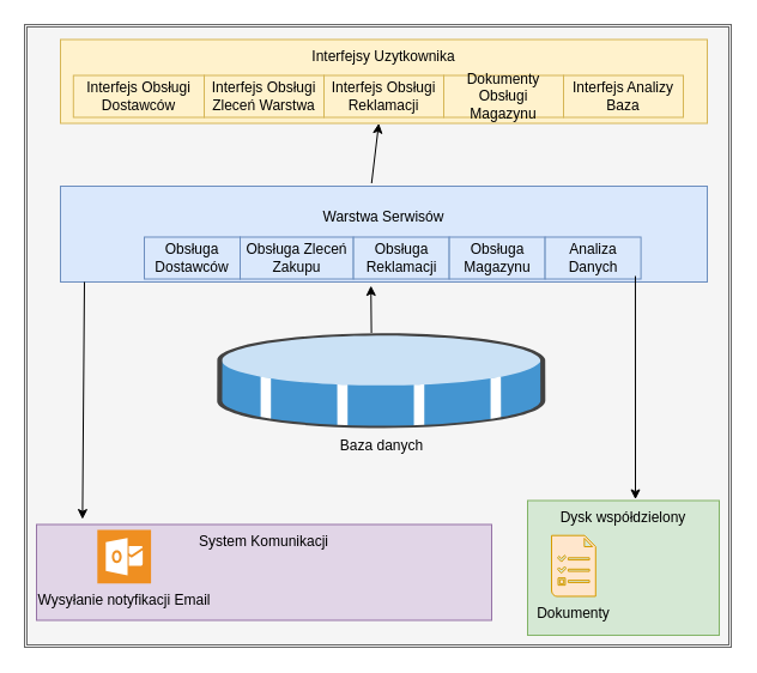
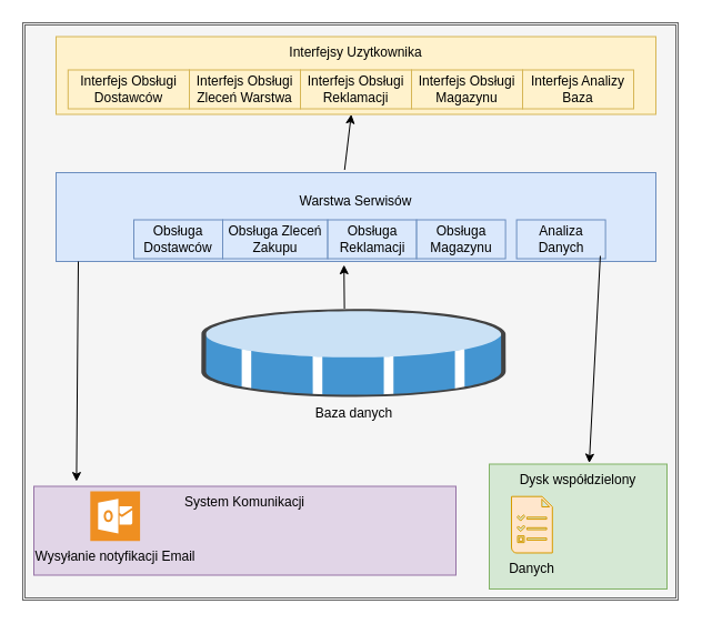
  <mxCell id="0" />
  <mxCell id="1" parent="0" />
  <mxCell id="2" value="" style="shape=ext;double=1;rounded=0;whiteSpace=wrap;html=1;labelBackgroundColor=#99CCFF;fillColor=#f5f5f5;strokeColor=#666666;fontColor=#333333;" vertex="1" parent="1"><mxGeometry x="20" y="20" width="590" height="520" as="geometry" /></mxCell>
  <mxCell id="3" value="Interfejsy Uzytkownika" style="rounded=0;whiteSpace=wrap;html=1;fillColor=#fff2cc;strokeColor=#d6b656;horizontal=1;verticalAlign=top;" vertex="1" parent="1"><mxGeometry x="50" y="32.5" width="540" height="70" as="geometry" /></mxCell>
  <mxCell id="4" value="" style="rounded=0;whiteSpace=wrap;html=1;" vertex="1" parent="1"><mxGeometry x="120" y="177.5" width="100" height="30" as="geometry" /></mxCell>
  <mxCell id="5" value="&lt;div&gt;Baza danych&lt;/div&gt;" style="shadow=0;dashed=0;html=1;labelPosition=center;verticalLabelPosition=bottom;verticalAlign=top;align=center;outlineConnect=0;shape=mxgraph.veeam.3d.datastore_volume;" vertex="1" parent="1"><mxGeometry x="180.8" y="277.5" width="274" height="80" as="geometry" /></mxCell>
  <mxCell id="6" value="&lt;blockquote&gt;&lt;blockquote&gt;&lt;blockquote&gt;&lt;div align=&quot;center&quot;&gt;Warstwa Serwisów&lt;/div&gt;&lt;/blockquote&gt;&lt;/blockquote&gt;&lt;/blockquote&gt;" style="rounded=0;whiteSpace=wrap;html=1;fillColor=#dae8fc;strokeColor=#6c8ebf;align=center;horizontal=1;verticalAlign=top;" vertex="1" parent="1"><mxGeometry x="50" y="155" width="540" height="80" as="geometry" /></mxCell>
  <mxCell id="7" value="Interfejs Obsługi Dostawców" style="rounded=0;whiteSpace=wrap;html=1;fillColor=#fff2cc;strokeColor=#d6b656;horizontal=1;verticalAlign=middle;" vertex="1" parent="1"><mxGeometry x="60.8" y="62.5" width="109.2" height="35" as="geometry" /></mxCell>
  <mxCell id="8" value="Interfejs Obsługi Zleceń Warstwa" style="rounded=0;whiteSpace=wrap;html=1;fillColor=#fff2cc;strokeColor=#d6b656;horizontal=1;verticalAlign=middle;" vertex="1" parent="1"><mxGeometry x="170" y="62.5" width="100" height="35" as="geometry" /></mxCell>
  <mxCell id="9" value="Interfejs Obsługi Reklamacji" style="rounded=0;whiteSpace=wrap;html=1;fillColor=#fff2cc;strokeColor=#d6b656;horizontal=1;verticalAlign=middle;" vertex="1" parent="1"><mxGeometry x="270" y="62.5" width="100" height="35" as="geometry" /></mxCell>
- <mxCell id="10" value="Dokumenty Obsługi Magazynu" style="rounded=0;whiteSpace=wrap;html=1;fillColor=#fff2cc;strokeColor=#d6b656;horizontal=1;verticalAlign=middle;" vertex="1" parent="1"><mxGeometry x="370" y="62.5" width="100" height="35" as="geometry" /></mxCell>
+ <mxCell id="10" value="Interfejs Obsługi Magazynu" style="rounded=0;whiteSpace=wrap;html=1;fillColor=#fff2cc;strokeColor=#d6b656;horizontal=1;verticalAlign=middle;" vertex="1" parent="1"><mxGeometry x="370" y="62.5" width="100" height="35" as="geometry" /></mxCell>
  <mxCell id="11" value="Interfejs Analizy Baza" style="rounded=0;whiteSpace=wrap;html=1;fillColor=#fff2cc;strokeColor=#d6b656;horizontal=1;verticalAlign=middle;" vertex="1" parent="1"><mxGeometry x="470" y="62.5" width="100" height="35" as="geometry" /></mxCell>
  <mxCell id="12" value="Obsługa Dostawców" style="rounded=0;whiteSpace=wrap;html=1;fillColor=#dae8fc;strokeColor=#6c8ebf;align=center;horizontal=1;verticalAlign=middle;" vertex="1" parent="1"><mxGeometry x="120" y="197.5" width="80" height="35" as="geometry" /></mxCell>
  <mxCell id="13" value="Obsługa Zleceń Zakupu" style="rounded=0;whiteSpace=wrap;html=1;fillColor=#dae8fc;strokeColor=#6c8ebf;align=center;horizontal=1;verticalAlign=middle;" vertex="1" parent="1"><mxGeometry x="200" y="197.5" width="94.6" height="35" as="geometry" /></mxCell>
  <mxCell id="14" value="&lt;div&gt;Obsługa Reklamacji&lt;/div&gt;" style="rounded=0;whiteSpace=wrap;html=1;fillColor=#dae8fc;strokeColor=#6c8ebf;align=center;horizontal=1;verticalAlign=middle;" vertex="1" parent="1"><mxGeometry x="294.6" y="197.5" width="80" height="35" as="geometry" /></mxCell>
  <mxCell id="15" value="Obsługa Magazynu" style="rounded=0;whiteSpace=wrap;html=1;fillColor=#dae8fc;strokeColor=#6c8ebf;align=center;horizontal=1;verticalAlign=middle;" vertex="1" parent="1"><mxGeometry x="374.6" y="197.5" width="80" height="35" as="geometry" /></mxCell>
- <mxCell id="16" value="Analiza Danych" style="rounded=0;whiteSpace=wrap;html=1;fillColor=#dae8fc;strokeColor=#6c8ebf;align=center;horizontal=1;verticalAlign=middle;" vertex="1" parent="1"><mxGeometry x="454.6" y="197.5" width="80" height="35" as="geometry" /></mxCell>
+ <mxCell id="16" value="Analiza Danych" style="rounded=0;whiteSpace=wrap;html=1;fillColor=#dae8fc;strokeColor=#6c8ebf;align=center;horizontal=1;verticalAlign=middle;" vertex="1" parent="1"><mxGeometry x="464.6" y="197.5" width="80" height="35" as="geometry" /></mxCell>
  <mxCell id="17" value="" style="endArrow=classic;html=1;entryX=0.48;entryY=1.038;entryDx=0;entryDy=0;entryPerimeter=0;" edge="1" parent="1" target="6"><mxGeometry width="50" height="50" relative="1" as="geometry"><mxPoint x="309.6" y="277.5" as="sourcePoint" /><mxPoint x="359.6" y="227.5" as="targetPoint" /></mxGeometry></mxCell>
  <mxCell id="18" value="" style="endArrow=classic;html=1;exitX=0.481;exitY=-0.031;exitDx=0;exitDy=0;exitPerimeter=0;" edge="1" parent="1" source="6" target="3"><mxGeometry width="50" height="50" relative="1" as="geometry"><mxPoint x="350" y="132.5" as="sourcePoint" /><mxPoint x="300" y="122.5" as="targetPoint" /></mxGeometry></mxCell>
  <mxCell id="19" value="System Komunikacji" style="rounded=0;whiteSpace=wrap;html=1;fillColor=#e1d5e7;strokeColor=#9673a6;align=center;horizontal=1;verticalAlign=top;" vertex="1" parent="1"><mxGeometry x="30" y="437.5" width="380" height="80" as="geometry" /></mxCell>
  <mxCell id="20" value="&lt;div&gt;Wysyłanie notyfikacji Email&lt;/div&gt;" style="shadow=0;dashed=0;html=1;strokeColor=none;fillColor=#EF8F21;labelPosition=center;verticalLabelPosition=bottom;verticalAlign=top;align=center;outlineConnect=0;shape=mxgraph.veeam.ms_outlook;" vertex="1" parent="1"><mxGeometry x="80.8" y="442" width="44.8" height="44.8" as="geometry" /></mxCell>
  <mxCell id="21" value="Dysk współdzielony" style="rounded=0;whiteSpace=wrap;html=1;fillColor=#d5e8d4;strokeColor=#82b366;align=center;horizontal=1;verticalAlign=top;" vertex="1" parent="1"><mxGeometry x="440" y="417.5" width="160" height="112.5" as="geometry" /></mxCell>
- <mxCell id="22" value="&lt;div&gt;Dokumenty&lt;/div&gt;" style="shadow=0;dashed=0;html=1;strokeColor=#d79b00;fillColor=#ffe6cc;labelPosition=center;verticalLabelPosition=bottom;verticalAlign=top;align=center;outlineConnect=0;shape=mxgraph.veeam.tasks;" vertex="1" parent="1"><mxGeometry x="460" y="446.7" width="36.8" height="50.8" as="geometry" /></mxCell>
+ <mxCell id="22" value="&lt;div&gt;Danych&lt;/div&gt;" style="shadow=0;dashed=0;html=1;strokeColor=#d79b00;fillColor=#ffe6cc;labelPosition=center;verticalLabelPosition=bottom;verticalAlign=top;align=center;outlineConnect=0;shape=mxgraph.veeam.tasks;" vertex="1" parent="1"><mxGeometry x="460" y="446.7" width="36.8" height="50.8" as="geometry" /></mxCell>
  <mxCell id="23" value="" style="endArrow=classic;html=1;entryX=0.101;entryY=-0.055;entryDx=0;entryDy=0;entryPerimeter=0;" edge="1" parent="1" target="19"><mxGeometry width="50" height="50" relative="1" as="geometry"><mxPoint x="70" y="235" as="sourcePoint" /><mxPoint x="70" y="355" as="targetPoint" /></mxGeometry></mxCell>
  <mxCell id="24" value="" style="endArrow=classic;html=1;entryX=0.101;entryY=-0.055;entryDx=0;entryDy=0;entryPerimeter=0;exitX=0.942;exitY=0.929;exitDx=0;exitDy=0;exitPerimeter=0;" edge="1" parent="1" source="16"><mxGeometry width="50" height="50" relative="1" as="geometry"><mxPoint x="530" y="240" as="sourcePoint" /><mxPoint x="530" y="416.55" as="targetPoint" /></mxGeometry></mxCell>
